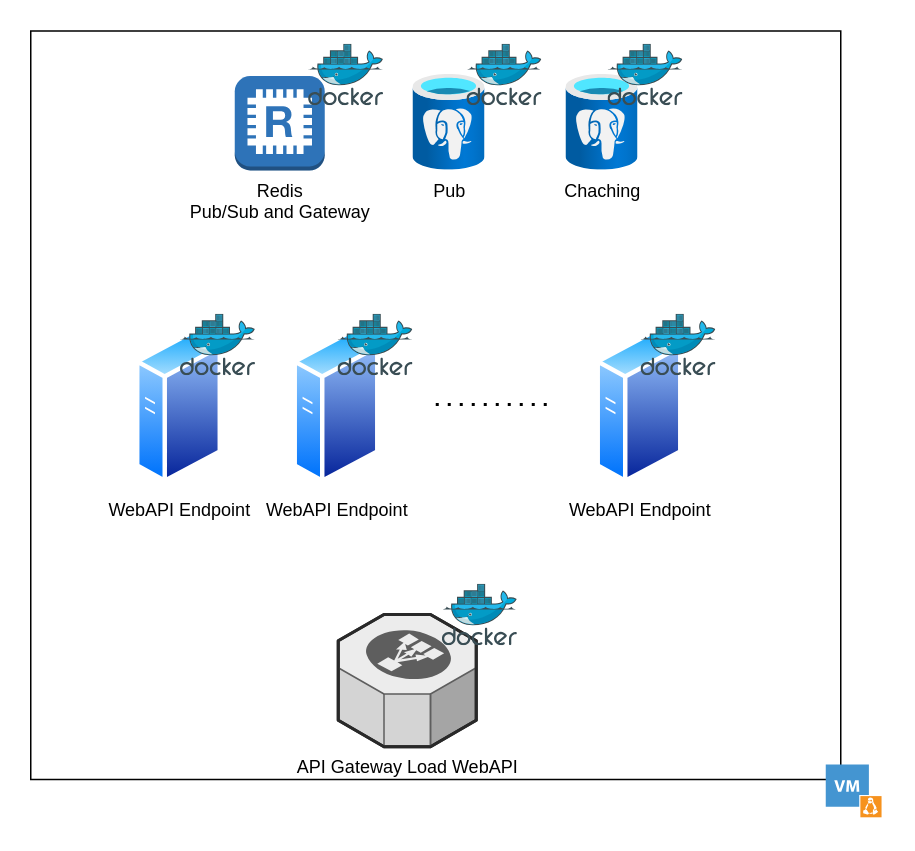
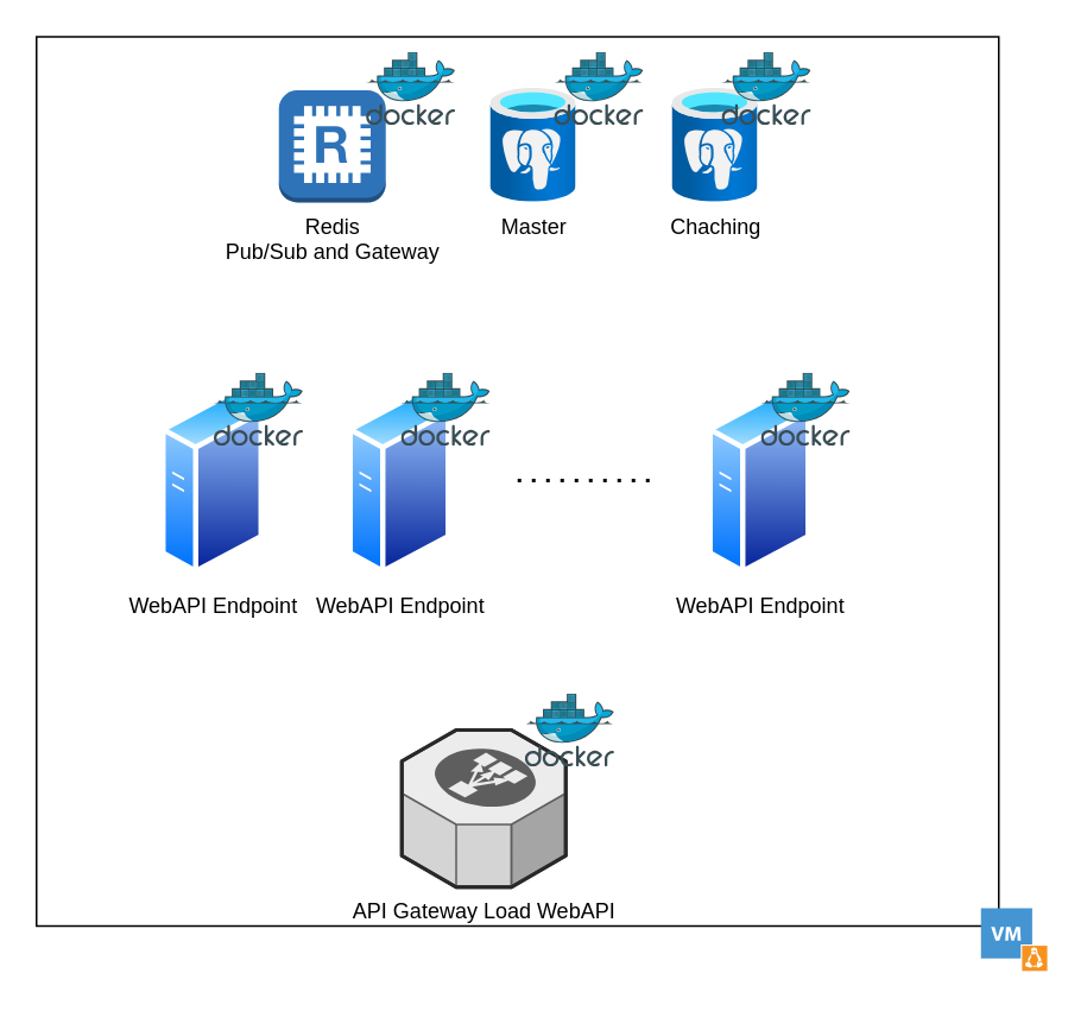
  <mxCell id="0" />
  <mxCell id="1" parent="0" />
  <mxCell id="2" value="" style="rounded=0;whiteSpace=wrap;html=1;fillColor=none;" parent="1" vertex="1"><mxGeometry x="20" y="20" width="540" height="499" as="geometry" /></mxCell>
  <mxCell id="3" value="WebAPI Endpoint" style="image;aspect=fixed;perimeter=ellipsePerimeter;html=1;align=center;shadow=0;dashed=0;spacingTop=3;image=img/lib/active_directory/generic_server.svg;movable=1;resizable=1;rotatable=1;deletable=1;editable=1;locked=0;connectable=1;" parent="1" vertex="1"><mxGeometry x="195" y="219" width="58" height="103.57" as="geometry" /></mxCell>
  <mxCell id="4" value="" style="image;sketch=0;aspect=fixed;html=1;points=[];align=center;fontSize=12;image=img/lib/mscae/Docker.svg;movable=1;resizable=1;rotatable=1;deletable=1;editable=1;locked=0;connectable=1;" parent="1" vertex="1"><mxGeometry x="225" y="209" width="50" height="41" as="geometry" /></mxCell>
  <mxCell id="5" value="WebAPI Endpoint" style="image;aspect=fixed;perimeter=ellipsePerimeter;html=1;align=center;shadow=0;dashed=0;spacingTop=3;image=img/lib/active_directory/generic_server.svg;movable=1;resizable=1;rotatable=1;deletable=1;editable=1;locked=0;connectable=1;" parent="1" vertex="1"><mxGeometry x="397" y="219" width="58" height="103.57" as="geometry" /></mxCell>
  <mxCell id="6" value="" style="image;sketch=0;aspect=fixed;html=1;points=[];align=center;fontSize=12;image=img/lib/mscae/Docker.svg;movable=1;resizable=1;rotatable=1;deletable=1;editable=1;locked=0;connectable=1;" parent="1" vertex="1"><mxGeometry x="427" y="209" width="50" height="41" as="geometry" /></mxCell>
  <mxCell id="7" value="Redis&lt;br&gt;Pub/Sub and Gateway" style="outlineConnect=0;dashed=0;verticalLabelPosition=bottom;verticalAlign=top;align=center;html=1;shape=mxgraph.aws3.redis;fillColor=#2E73B8;gradientColor=none;" parent="1" vertex="1"><mxGeometry x="156" y="50" width="60" height="63" as="geometry" /></mxCell>
- <mxCell id="8" value="Pub" style="image;aspect=fixed;html=1;points=[];align=center;fontSize=12;image=img/lib/azure2/databases/Azure_Database_PostgreSQL_Server.svg;" parent="1" vertex="1"><mxGeometry x="275" y="49" width="48" height="64" as="geometry" /></mxCell>
+ <mxCell id="8" value="Master" style="image;aspect=fixed;html=1;points=[];align=center;fontSize=12;image=img/lib/azure2/databases/Azure_Database_PostgreSQL_Server.svg;" parent="1" vertex="1"><mxGeometry x="275" y="49" width="48" height="64" as="geometry" /></mxCell>
  <mxCell id="9" value="Chaching" style="image;aspect=fixed;html=1;points=[];align=center;fontSize=12;image=img/lib/azure2/databases/Azure_Database_PostgreSQL_Server.svg;" parent="1" vertex="1"><mxGeometry x="377" y="49" width="48" height="64" as="geometry" /></mxCell>
  <mxCell id="10" value="" style="image;sketch=0;aspect=fixed;html=1;points=[];align=center;fontSize=12;image=img/lib/mscae/Docker.svg;movable=1;resizable=1;rotatable=1;deletable=1;editable=1;locked=0;connectable=1;" parent="1" vertex="1"><mxGeometry x="405" y="29" width="50" height="41" as="geometry" /></mxCell>
  <mxCell id="11" value="" style="image;sketch=0;aspect=fixed;html=1;points=[];align=center;fontSize=12;image=img/lib/mscae/Docker.svg;movable=1;resizable=1;rotatable=1;deletable=1;editable=1;locked=0;connectable=1;" parent="1" vertex="1"><mxGeometry x="311" y="29" width="50" height="41" as="geometry" /></mxCell>
  <mxCell id="12" value="" style="image;sketch=0;aspect=fixed;html=1;points=[];align=center;fontSize=12;image=img/lib/mscae/Docker.svg;movable=1;resizable=1;rotatable=1;deletable=1;editable=1;locked=0;connectable=1;" parent="1" vertex="1"><mxGeometry x="205.4" y="29" width="50" height="41" as="geometry" /></mxCell>
  <mxCell id="13" value="API Gateway Load WebAPI" style="verticalLabelPosition=bottom;html=1;verticalAlign=top;strokeWidth=1;align=center;outlineConnect=0;dashed=0;outlineConnect=0;shape=mxgraph.aws3d.elasticLoadBalancing;fillColor=#ECECEC;strokeColor=#5E5E5E;aspect=fixed;" parent="1" vertex="1"><mxGeometry x="225" y="409" width="92" height="88.17" as="geometry" /></mxCell>
  <mxCell id="14" value="WebAPI Endpoint" style="image;aspect=fixed;perimeter=ellipsePerimeter;html=1;align=center;shadow=0;dashed=0;spacingTop=3;image=img/lib/active_directory/generic_server.svg;movable=1;resizable=1;rotatable=1;deletable=1;editable=1;locked=0;connectable=1;" parent="1" vertex="1"><mxGeometry x="90" y="219" width="58" height="103.57" as="geometry" /></mxCell>
  <mxCell id="15" value="" style="image;sketch=0;aspect=fixed;html=1;points=[];align=center;fontSize=12;image=img/lib/mscae/Docker.svg;movable=1;resizable=1;rotatable=1;deletable=1;editable=1;locked=0;connectable=1;" parent="1" vertex="1"><mxGeometry x="120" y="209" width="50" height="41" as="geometry" /></mxCell>
  <mxCell id="16" value="" style="image;sketch=0;aspect=fixed;html=1;points=[];align=center;fontSize=12;image=img/lib/mscae/Docker.svg;movable=1;resizable=1;rotatable=1;deletable=1;editable=1;locked=0;connectable=1;" parent="1" vertex="1"><mxGeometry x="294.6" y="389" width="50" height="41" as="geometry" /></mxCell>
  <mxCell id="17" value="" style="shadow=0;dashed=0;html=1;strokeColor=none;fillColor=#4495D1;labelPosition=center;verticalLabelPosition=bottom;verticalAlign=top;align=center;outlineConnect=0;shape=mxgraph.veeam.vm_linux;" parent="1" vertex="1"><mxGeometry x="550" y="509" width="37.2" height="35.2" as="geometry" /></mxCell>
  <mxCell id="18" value="" style="endArrow=none;dashed=1;html=1;dashPattern=1 3;strokeWidth=2;rounded=0;" parent="1" edge="1"><mxGeometry width="50" height="50" relative="1" as="geometry"><mxPoint x="290" y="269" as="sourcePoint" /><mxPoint x="370" y="269" as="targetPoint" /></mxGeometry></mxCell>
